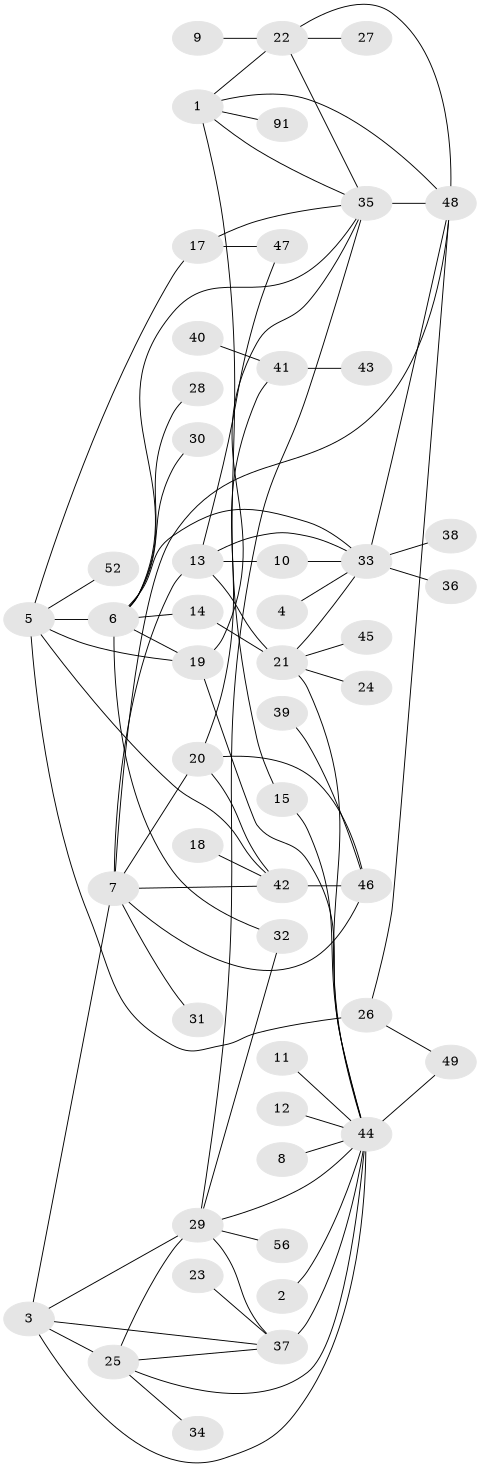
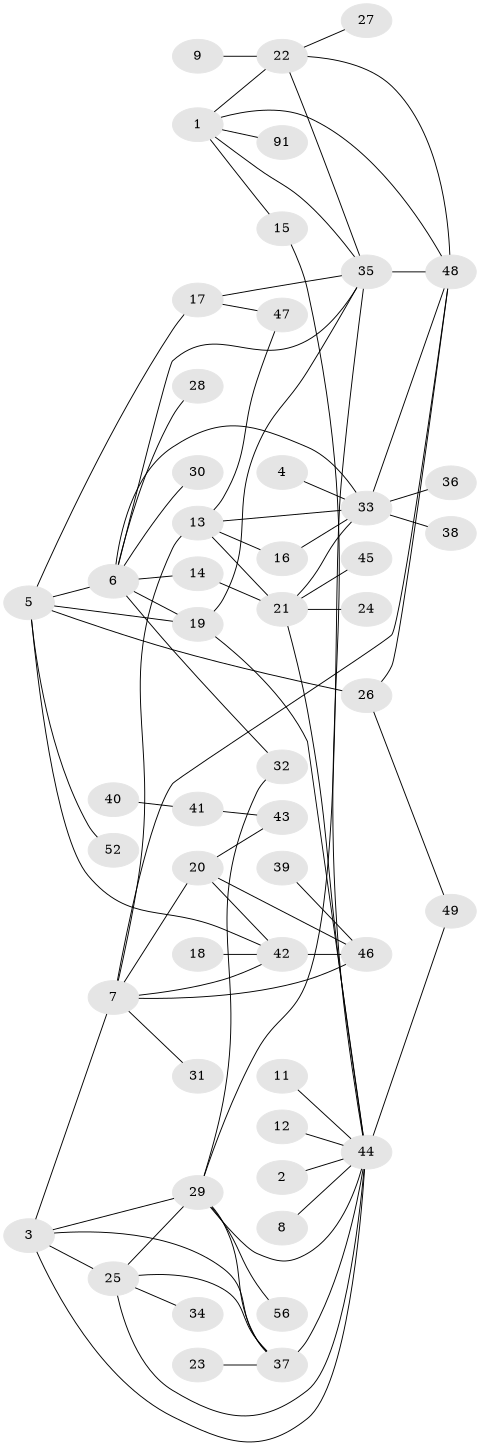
  graph {
    rankdir=LR
    node [color=gray90 style=filled]
    edge [weight=1.0]
    1
    15
    22
    35
    48
    n6 [label=91]
    44
    27
    2
    49
    3
    7
    25
    29
    37
    42
    13
    20
    31
    46
    34
    32
    n23 [label=56]
    4
    33
    36
    38
    5
    6
    17
    19
    26
    52
    14
    28
    30
    47
    21
-   16 [label=10]
+   16
    43
    8
    9
    24
    45
    11
    12
    18
    23
    39
    40
    41
    1 -- 15
    1 -- 22 [weight=2.0]
    1 -- 35 [weight=2.0]
    1 -- 48 [weight=2.0]
    1 -- n6
    15 -- 44
    22 -- 35
    22 -- 48
    22 -- 27
    35 -- 48
    44 -- 49
    2 -- 44
    3 -- 44
    3 -- 7
    3 -- 25
    3 -- 29
    3 -- 37
    7 -- 48
    7 -- 42 [weight=2.0]
    7 -- 13
    7 -- 20 [weight=2.0]
    7 -- 31
    7 -- 46 [weight=2.0]
    25 -- 44
    25 -- 29
    25 -- 37
    25 -- 34
    29 -- 35
    29 -- 44
    29 -- 37
    29 -- 32
    29 -- n23
    37 -- 44
    42 -- 46
    13 -- 33
    13 -- 47
    13 -- 21
    13 -- 16 [weight=2.0]
    20 -- 42
    20 -- 46
-   20 -- 41
+   20 -- 43
    4 -- 33
    33 -- 48
    33 -- 36
    33 -- 38
    5 -- 42
    5 -- 6 [weight=4.0]
    5 -- 17
    5 -- 19 [weight=2.0]
    5 -- 26
    5 -- 52
    6 -- 35
    6 -- 32
    6 -- 33
    6 -- 19 [weight=2.0]
    6 -- 14
    6 -- 28
    6 -- 30
    17 -- 35
    17 -- 47
    19 -- 35
    19 -- 44
    26 -- 48
    26 -- 49
    14 -- 21
    21 -- 44
    21 -- 33
    21 -- 24
    21 -- 45
    16 -- 33 [weight=2.0]
    8 -- 44
    9 -- 22
    11 -- 44
    12 -- 44
    18 -- 42
    23 -- 37
    39 -- 46
    40 -- 41
    41 -- 43
  }
